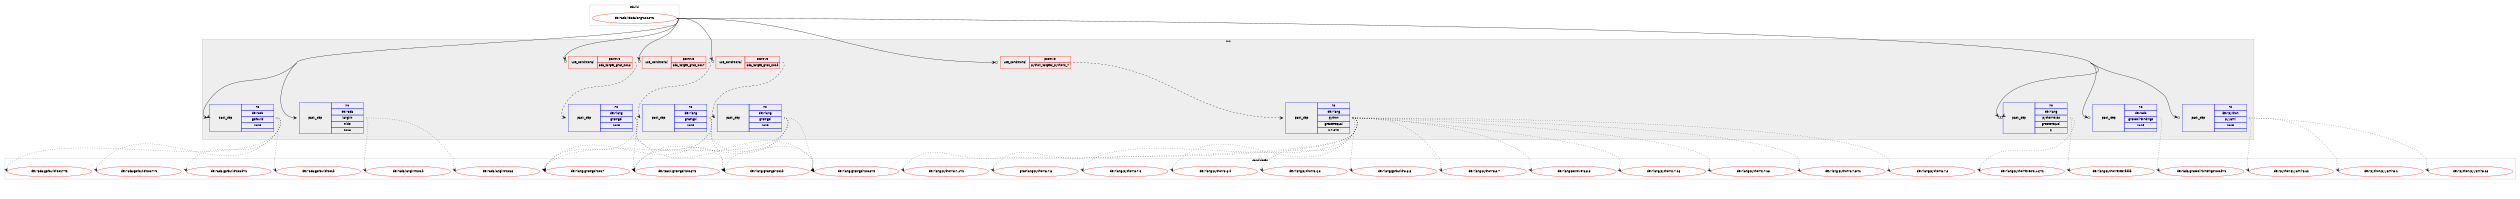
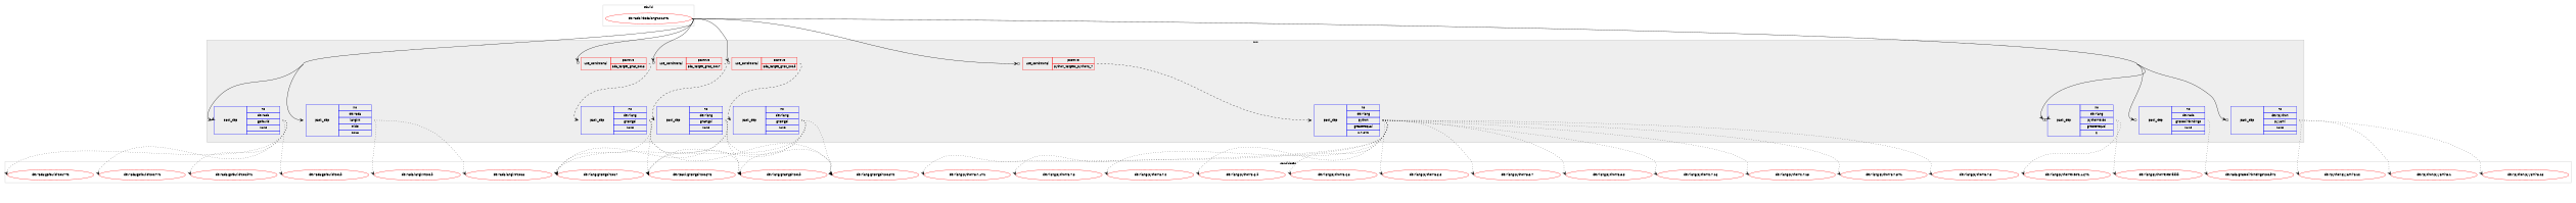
  digraph {
    compound=true
    concentrate=true
    fontname=Helvetica
    fontsize=10
    newrank=true
    rankdir=TB
    ranksep=1.5
    node [color=red fontname=Helvetica fontsize=10]
    edge [arrowhead=vee headport=w style=dotted tailport=e weight=100]
    n1 [label="dev-ada/libadalang-2018-r2" width=4]
    n2 [color=blue label=<<TABLE BORDER="0" CELLBORDER="1" CELLSPACING="0" CELLPADDING="4" WIDTH="220"><TR><TD ROWSPAN="6" CELLPADDING="30">pack_dep</TD></TR><TR><TD WIDTH="110">no</TD></TR><TR><TD>dev-ada</TD></TR><TR><TD>gprbuild</TD></TR><TR><TD>none</TD></TR><TR><TD></TD></TR></TABLE>> shape=none]
    n3 [color=blue label=<<TABLE BORDER="0" CELLBORDER="1" CELLSPACING="0" CELLPADDING="4" WIDTH="220"><TR><TD ROWSPAN="6" CELLPADDING="30">pack_dep</TD></TR><TR><TD WIDTH="110">no</TD></TR><TR><TD>dev-ada</TD></TR><TR><TD>langkit</TD></TR><TR><TD>tilde</TD></TR><TR><TD>2018</TD></TR></TABLE>> shape=none]
    n4 [color=blue label=<<TABLE BORDER="0" CELLBORDER="1" CELLSPACING="0" CELLPADDING="4" WIDTH="220"><TR><TD ROWSPAN="6" CELLPADDING="30">pack_dep</TD></TR><TR><TD WIDTH="110">no</TD></TR><TR><TD>dev-lang</TD></TR><TR><TD>gnat-gpl</TD></TR><TR><TD>none</TD></TR><TR><TD></TD></TR></TABLE>> shape=none]
    n5 [label=<<TABLE BORDER="0" CELLBORDER="1" CELLSPACING="0" CELLPADDING="4"><TR><TD ROWSPAN="3" CELLPADDING="10">use_conditional</TD></TR><TR><TD>positive</TD></TR><TR><TD>ada_target_gnat_2017</TD></TR></TABLE>> shape=none]
    n6 [color=blue label=<<TABLE BORDER="0" CELLBORDER="1" CELLSPACING="0" CELLPADDING="4" WIDTH="220"><TR><TD ROWSPAN="6" CELLPADDING="30">pack_dep</TD></TR><TR><TD WIDTH="110">no</TD></TR><TR><TD>dev-lang</TD></TR><TR><TD>gnat-gpl</TD></TR><TR><TD>none</TD></TR><TR><TD></TD></TR></TABLE>> shape=none]
    n7 [label=<<TABLE BORDER="0" CELLBORDER="1" CELLSPACING="0" CELLPADDING="4"><TR><TD ROWSPAN="3" CELLPADDING="10">use_conditional</TD></TR><TR><TD>positive</TD></TR><TR><TD>ada_target_gnat_2018</TD></TR></TABLE>> shape=none]
    n8 [color=blue label=<<TABLE BORDER="0" CELLBORDER="1" CELLSPACING="0" CELLPADDING="4" WIDTH="220"><TR><TD ROWSPAN="6" CELLPADDING="30">pack_dep</TD></TR><TR><TD WIDTH="110">no</TD></TR><TR><TD>dev-lang</TD></TR><TR><TD>gnat-gpl</TD></TR><TR><TD>none</TD></TR><TR><TD></TD></TR></TABLE>> shape=none]
    n9 [label=<<TABLE BORDER="0" CELLBORDER="1" CELLSPACING="0" CELLPADDING="4"><TR><TD ROWSPAN="3" CELLPADDING="10">use_conditional</TD></TR><TR><TD>positive</TD></TR><TR><TD>ada_target_gnat_2019</TD></TR></TABLE>> shape=none]
    n10 [color=blue label=<<TABLE BORDER="0" CELLBORDER="1" CELLSPACING="0" CELLPADDING="4" WIDTH="220"><TR><TD ROWSPAN="6" CELLPADDING="30">pack_dep</TD></TR><TR><TD WIDTH="110">no</TD></TR><TR><TD>dev-lang</TD></TR><TR><TD>python-exec</TD></TR><TR><TD>greaterequal</TD></TR><TR><TD>2</TD></TR></TABLE>> shape=none]
    n11 [color=blue label=<<TABLE BORDER="0" CELLBORDER="1" CELLSPACING="0" CELLPADDING="4" WIDTH="220"><TR><TD ROWSPAN="6" CELLPADDING="30">pack_dep</TD></TR><TR><TD WIDTH="110">no</TD></TR><TR><TD>dev-lang</TD></TR><TR><TD>python</TD></TR><TR><TD>greaterequal</TD></TR><TR><TD>2.7.5-r2</TD></TR></TABLE>> shape=none]
    n12 [label=<<TABLE BORDER="0" CELLBORDER="1" CELLSPACING="0" CELLPADDING="4"><TR><TD ROWSPAN="3" CELLPADDING="10">use_conditional</TD></TR><TR><TD>positive</TD></TR><TR><TD>python_targets_python2_7</TD></TR></TABLE>> shape=none]
    n13 [color=blue label=<<TABLE BORDER="0" CELLBORDER="1" CELLSPACING="0" CELLPADDING="4" WIDTH="220"><TR><TD ROWSPAN="6" CELLPADDING="30">pack_dep</TD></TR><TR><TD WIDTH="110">no</TD></TR><TR><TD>dev-ada</TD></TR><TR><TD>gnatcoll-bindings</TD></TR><TR><TD>none</TD></TR><TR><TD></TD></TR></TABLE>> shape=none]
    n14 [color=blue label=<<TABLE BORDER="0" CELLBORDER="1" CELLSPACING="0" CELLPADDING="4" WIDTH="220"><TR><TD ROWSPAN="6" CELLPADDING="30">pack_dep</TD></TR><TR><TD WIDTH="110">no</TD></TR><TR><TD>dev-python</TD></TR><TR><TD>pyyaml</TD></TR><TR><TD>none</TD></TR><TR><TD></TD></TR></TABLE>> shape=none]
    n15 [label="dev-ada/gprbuild-2017-r1" width=4]
    n16 [label="dev-ada/gprbuild-2017-r2" width=4]
    n17 [label="dev-ada/gprbuild-2019" width=4]
    n18 [label="dev-ada/gprbuild-2019-r1" width=4]
    n19 [label="dev-ada/langkit-2018" width=4]
    n20 [label="dev-ada/langkit-2019" width=4]
    n21 [label="dev-pack/gnat-gpl-2016-r3" width=4]
    n22 [label="dev-lang/gnat-gpl-2017" width=4]
    n23 [label="dev-lang/gnat-gpl-2018-r2" width=4]
    n24 [label="dev-lang/gnat-gpl-2019" width=4]
    n25 [label="dev-lang/python-2.7.15" width=4]
    n26 [label="dev-lang/python-2.7.16" width=4]
-   n27 [label="dev-lang/positive-3.5.5" width=4]
+   n27 [label="dev-lang/python-3.5.5" width=4]
    n28 [label="dev-lang/python-5.5.7" width=4]
-   n29 [label="dev-lang/gprbuild-3.6.5" width=4]
+   n29 [label="dev-lang/python-3.6.5" width=4]
    n30 [label="dev-lang/python-3.6.8" width=4]
    n31 [label="dev-lang/python-3.6.9" width=4]
    n32 [label="dev-lang/python-3.7.2" width=4]
-   n33 [label="gnat-lang/python-3.7.3" width=4]
+   n33 [label="dev-lang/python-3.7.3" width=4]
    n34 [label="dev-lang/python-3.7.4-r1" width=4]
    n35 [label="dev-lang/python-3.7.5" width=4]
    n36 [label="dev-lang/python-3.7.5-r1" width=4]
    n37 [label="dev-ada/gnatcoll-bindings-2019-r1" width=4]
    n38 [label="dev-lang/python-exec-2.4.6-r1" width=4]
    n39 [label="dev-lang/python-exec-9999" width=4]
    n40 [label="dev-python/pyyaml-3.12" width=4]
    n41 [label="dev-python/pyyaml-3.13" width=4]
    n42 [label="dev-python/pyyaml-5.1" width=4]
    subgraph cluster_1 {
      color=gray
      label=<<i>ebuild</i>>
      rank=same
      n1
    }
    subgraph cluster_2 {
      color=gray
      label=<<i>dependencies</i>>
      subgraph cluster_3 {
        color=gray
        fillcolor="#eeeeee"
        label=<<i>compile</i>>
        style=filled
        subgraph sub_4 {
          color=gray
          fillcolor="#eeeeee"
          label=<<i>compile</i>>
          style=filled
          n2
        }
        subgraph sub_5 {
          color=gray
          fillcolor="#eeeeee"
          label=<<i>compile</i>>
          style=filled
          n3
        }
      }
      subgraph cluster_6 {
        color=gray
        fillcolor="#eeeeee"
        label=<<i>compile and run</i>>
        style=filled
        subgraph sub_7 {
          color=gray
          fillcolor="#eeeeee"
          label=<<i>compile and run</i>>
          style=filled
          n5
          subgraph sub_8 {
            color=gray
            fillcolor="#eeeeee"
            label=<<i>compile and run</i>>
            style=filled
            n4
          }
        }
        subgraph sub_9 {
          color=gray
          fillcolor="#eeeeee"
          label=<<i>compile and run</i>>
          style=filled
          n7
          subgraph sub_10 {
            color=gray
            fillcolor="#eeeeee"
            label=<<i>compile and run</i>>
            style=filled
            n6
          }
        }
        subgraph sub_11 {
          color=gray
          fillcolor="#eeeeee"
          label=<<i>compile and run</i>>
          style=filled
          n9
          subgraph sub_12 {
            color=gray
            fillcolor="#eeeeee"
            label=<<i>compile and run</i>>
            style=filled
            n8
          }
        }
        subgraph sub_13 {
          color=gray
          fillcolor="#eeeeee"
          label=<<i>compile and run</i>>
          style=filled
          n10
        }
        subgraph sub_14 {
          color=gray
          fillcolor="#eeeeee"
          label=<<i>compile and run</i>>
          style=filled
          n12
          subgraph sub_15 {
            color=gray
            fillcolor="#eeeeee"
            label=<<i>compile and run</i>>
            style=filled
            n11
          }
        }
        subgraph sub_16 {
          color=gray
          fillcolor="#eeeeee"
          label=<<i>compile and run</i>>
          style=filled
          n13
        }
        subgraph sub_17 {
          color=gray
          fillcolor="#eeeeee"
          label=<<i>compile and run</i>>
          style=filled
          n14
        }
      }
      subgraph cluster_18 {
        color=gray
        fillcolor="#eeeeee"
        label=<<i>run</i>>
        style=filled
      }
    }
    subgraph cluster_19 {
      color=gray
      label=<<i>candidates</i>>
      rank=same
      subgraph sub_20 {
        color=black
        label=<<i>candidates</i>>
        nodesep=1
        rank=same
        n15
        n16
        n17
        n18
      }
      subgraph sub_21 {
        color=black
        label=<<i>candidates</i>>
        nodesep=1
        rank=same
        n19
        n20
      }
      subgraph sub_22 {
        color=black
        label=<<i>candidates</i>>
        nodesep=1
        rank=same
        n21
        n22
        n23
        n24
      }
      subgraph sub_23 {
        color=black
        label=<<i>candidates</i>>
        nodesep=1
        rank=same
        n21
        n22
        n23
        n24
      }
      subgraph sub_24 {
        color=black
        label=<<i>candidates</i>>
        nodesep=1
        rank=same
        n21
        n22
        n23
        n24
      }
      subgraph sub_25 {
        color=black
        label=<<i>candidates</i>>
        nodesep=1
        rank=same
        n25
        n26
        n27
        n28
        n29
        n30
        n31
        n32
        n33
        n34
        n35
        n36
      }
      subgraph sub_26 {
        color=black
        label=<<i>candidates</i>>
        nodesep=1
        rank=same
        n37
      }
      subgraph sub_27 {
        color=black
        label=<<i>candidates</i>>
        nodesep=1
        rank=same
        n38
        n39
      }
      subgraph sub_28 {
        color=black
        label=<<i>candidates</i>>
        nodesep=1
        rank=same
        n40
        n41
        n42
      }
    }
    n1 -> n2 [style=solid weight=20]
    n1 -> n3 [style=solid weight=20]
    n1 -> n5 [arrowhead=odotvee style=solid weight=20]
    n1 -> n7 [arrowhead=odotvee style=solid weight=20]
    n1 -> n9 [arrowhead=odotvee style=solid weight=20]
    n1 -> n10 [arrowhead=odotvee style=solid weight=20]
    n1 -> n12 [arrowhead=odotvee style=solid weight=20]
    n1 -> n13 [arrowhead=odotvee style=solid weight=20]
    n1 -> n14 [arrowhead=odotvee style=solid weight=20]
    n2 -> n15
    n2 -> n16
    n2 -> n17
    n2 -> n18
    n3 -> n19
    n3 -> n20
    n4 -> n21
    n4 -> n22
    n4 -> n23
    n4 -> n24
    n5 -> n4 [style=dashed weight=20]
    n6 -> n21
    n6 -> n22
    n6 -> n23
    n6 -> n24
    n7 -> n6 [style=dashed weight=20]
    n8 -> n21
    n8 -> n22
    n8 -> n23
    n8 -> n24
    n9 -> n8 [style=dashed weight=20]
    n10 -> n38
    n10 -> n39
    n11 -> n25
    n11 -> n26
    n11 -> n27
    n11 -> n28
    n11 -> n29
    n11 -> n30
    n11 -> n31
    n11 -> n32
    n11 -> n33
    n11 -> n34
    n11 -> n35
    n11 -> n36
    n12 -> n11 [style=dashed weight=20]
    n13 -> n37
    n14 -> n40
    n14 -> n41
    n14 -> n42
  }
